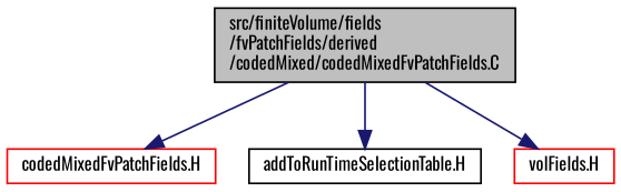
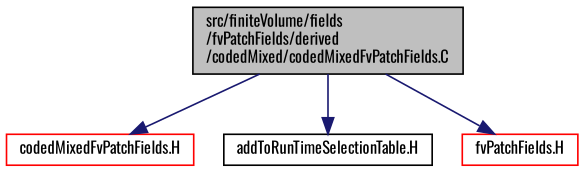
  digraph {
    fontname=Oswald
    node [color=black fontname=Oswald fontsize=10 shape=record]
    edge [color=midnightblue fontname=Oswald fontsize=10 labelfontname=FreeSans labelfontsize=10 style=solid]
    n1 [fillcolor=grey75 fontcolor=black height=0.2 label="src/finiteVolume/fields\l/fvPatchFields/derived\l/codedMixed/codedMixedFvPatchFields.C" style=filled width=0.4]
    n2 [color=red height=0.2 label="codedMixedFvPatchFields.H" width=0.4]
    n3 [height=0.2 label="addToRunTimeSelectionTable.H" width=0.4]
-   n4 [color=red height=0.2 label="volFields.H" width=0.4]
+   n4 [color=red height=0.2 label="fvPatchFields.H" width=0.4]
    n1 -> n2
    n1 -> n3
    n1 -> n4
  }
